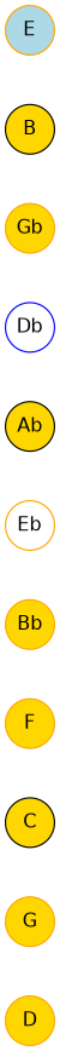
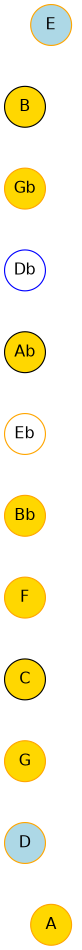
  graph {
    mindist=.1
    node [color=orange fillcolor=gold fontname=Helvetica margin=0 shape=circle style=filled]
    edge [style=invis]
    E [fillcolor=lightblue]
    B [color=""]
    Gb
    Db [color=blue fillcolor=white]
    Ab [color=""]
    Eb [fillcolor=white]
    Bb
    F
    C [color=""]
    G
-   D
+   D [fillcolor=lightblue]
+   A
    subgraph sub_1 {
      E
      B
      Gb
      Db
      Ab
      Eb
      Bb
      F
      C
      G
      D
+     A
    }
    E -- B
    B -- Gb
    Gb -- Db
    Db -- Ab
    Ab -- Eb
    Eb -- Bb
    Bb -- F
    F -- C
    C -- G
    G -- D
+   D -- A
+   A -- E
  }
